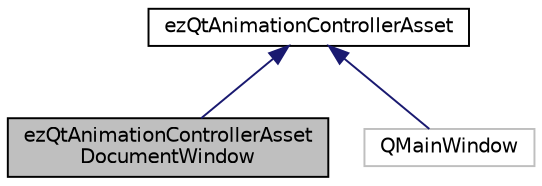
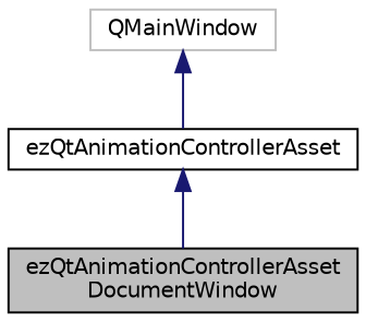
  digraph {
    node [color=black fillcolor=white fontname=Helvetica fontsize=10 shape=record style=filled]
    edge [color=midnightblue dir=back fontname=Helvetica fontsize=10 labelfontname=Helvetica labelfontsize=10 style=solid]
    n1 [fillcolor=grey75 fontcolor=black height=0.2 label="ezQtAnimationControllerAsset\lDocumentWindow" width=0.4]
    n2 [height=0.2 label=ezQtAnimationControllerAsset width=0.4]
    n3 [color=grey75 height=0.2 label=QMainWindow width=0.4]
    n2 -> n1
-   n2 -> n3
+   n3 -> n2
  }
